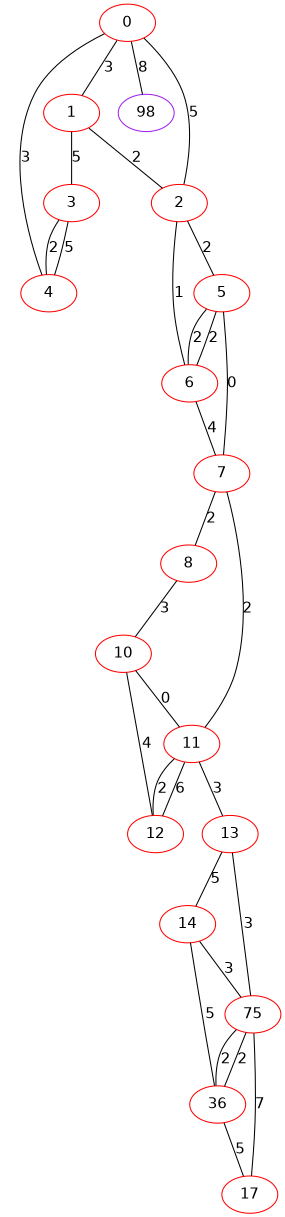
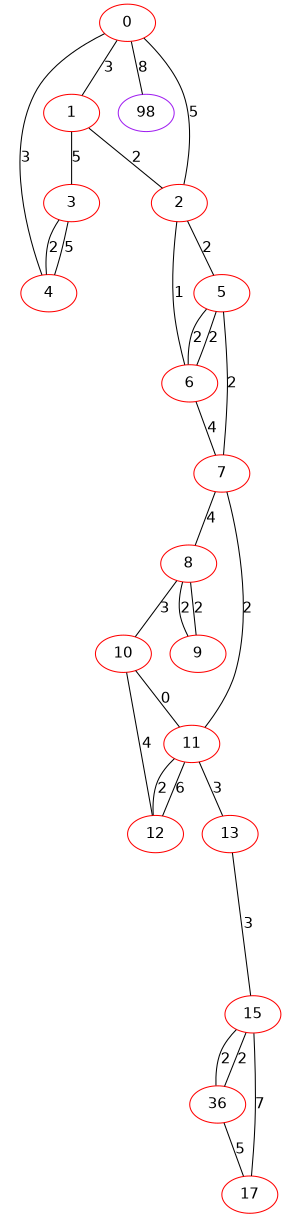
  graph {
    fontname="DejaVu Sans"
    node [color=red fontname="DejaVu Sans" weight=1]
    edge [fontname="DejaVu Sans"]
    0
    1
    2
    n4 [color=purple label=98 weight=4]
    4
    3
    5
    6
    7
    8
    11
+   9
    10
    12
    13
-   14
-   15 [label=75]
+   15
    n18 [label=36]
    17
    0 -- 1 [label=3]
    0 -- 2 [label=5]
    0 -- n4 [label=8]
    0 -- 4 [label=3]
    1 -- 2 [label=2]
    1 -- 3 [label=5]
    2 -- 5 [label=2]
    2 -- 6 [label=1]
    3 -- 4 [label=5]
    3 -- 4 [label=2]
    5 -- 6 [label=2]
    5 -- 6 [label=2]
-   5 -- 7 [label=0]
+   5 -- 7 [label=2]
    6 -- 7 [label=4]
-   7 -- 8 [label=2]
+   7 -- 8 [label=4]
    7 -- 11 [label=2]
+   8 -- 9 [label=2]
+   8 -- 9 [label=2]
    8 -- 10 [label=3]
    11 -- 12 [label=6]
    11 -- 12 [label=2]
    11 -- 13 [label=3]
    10 -- 11 [label=0]
    10 -- 12 [label=4]
-   13 -- 14 [label=5]
-   14 -- 15 [label=3]
-   14 -- n18 [label=5]
    15 -- 13 [label=3]
    15 -- n18 [label=2]
    15 -- n18 [label=2]
    15 -- 17 [label=7]
    n18 -- 17 [label=5]
  }
